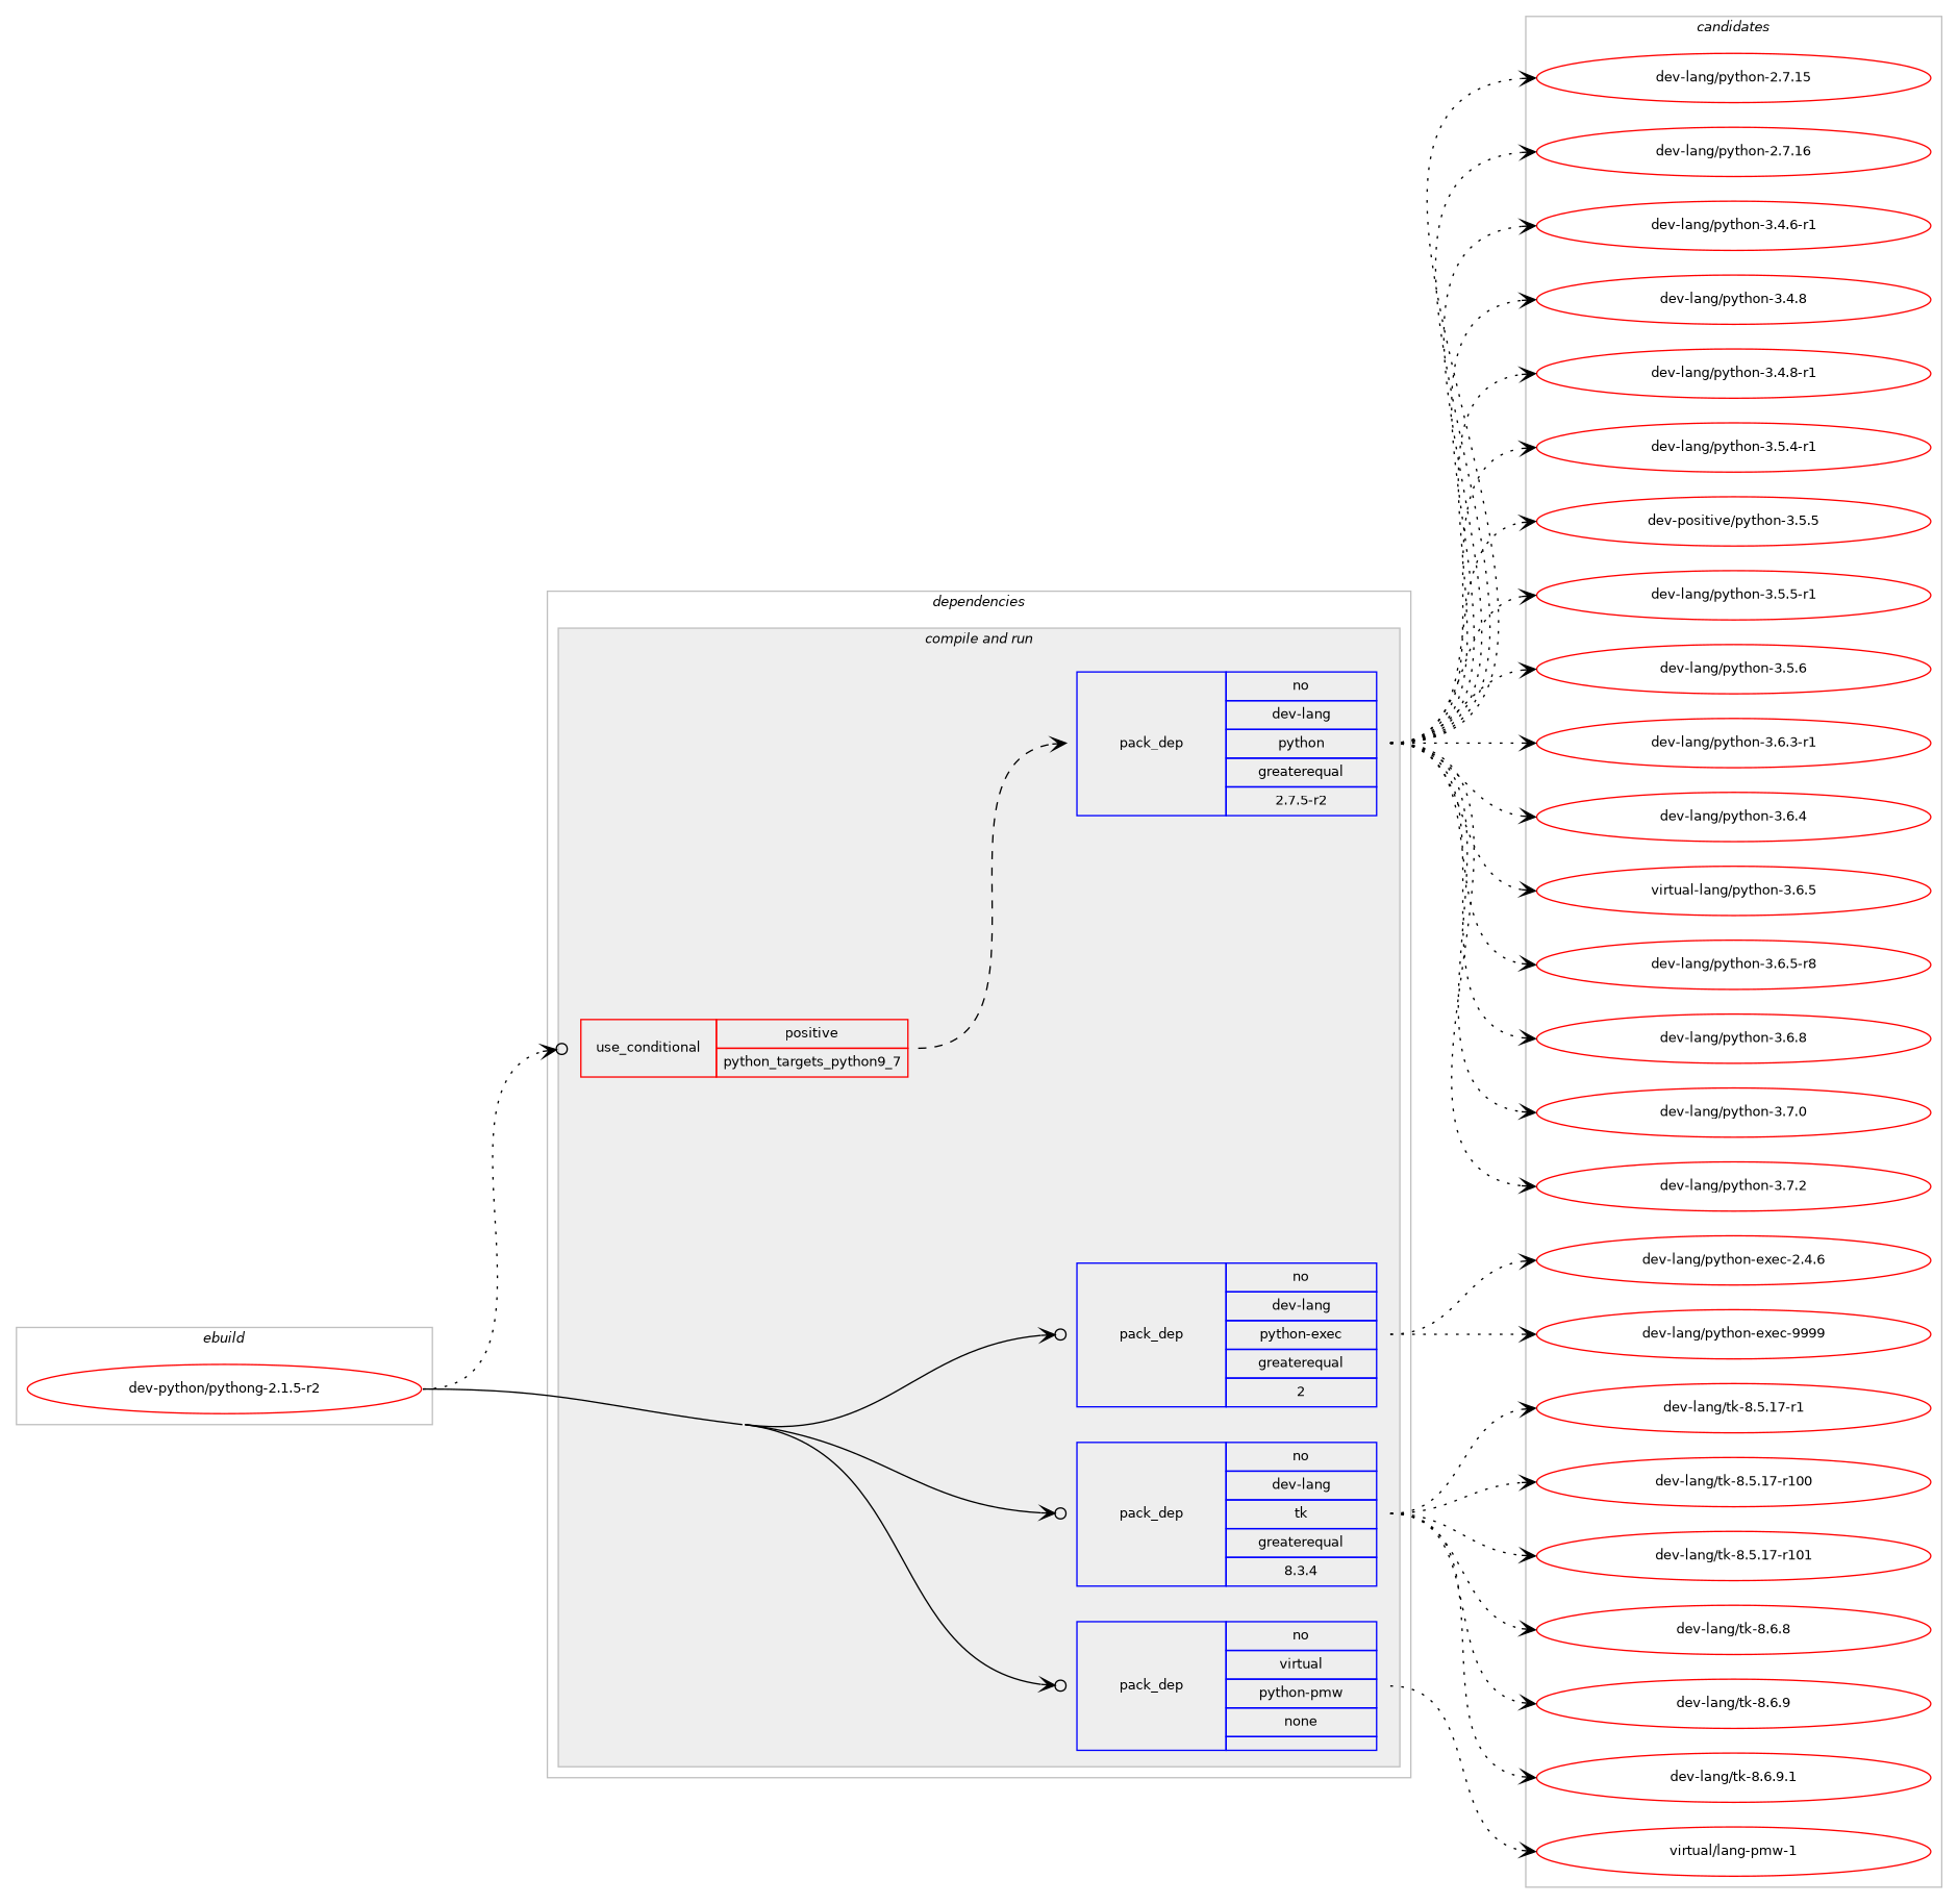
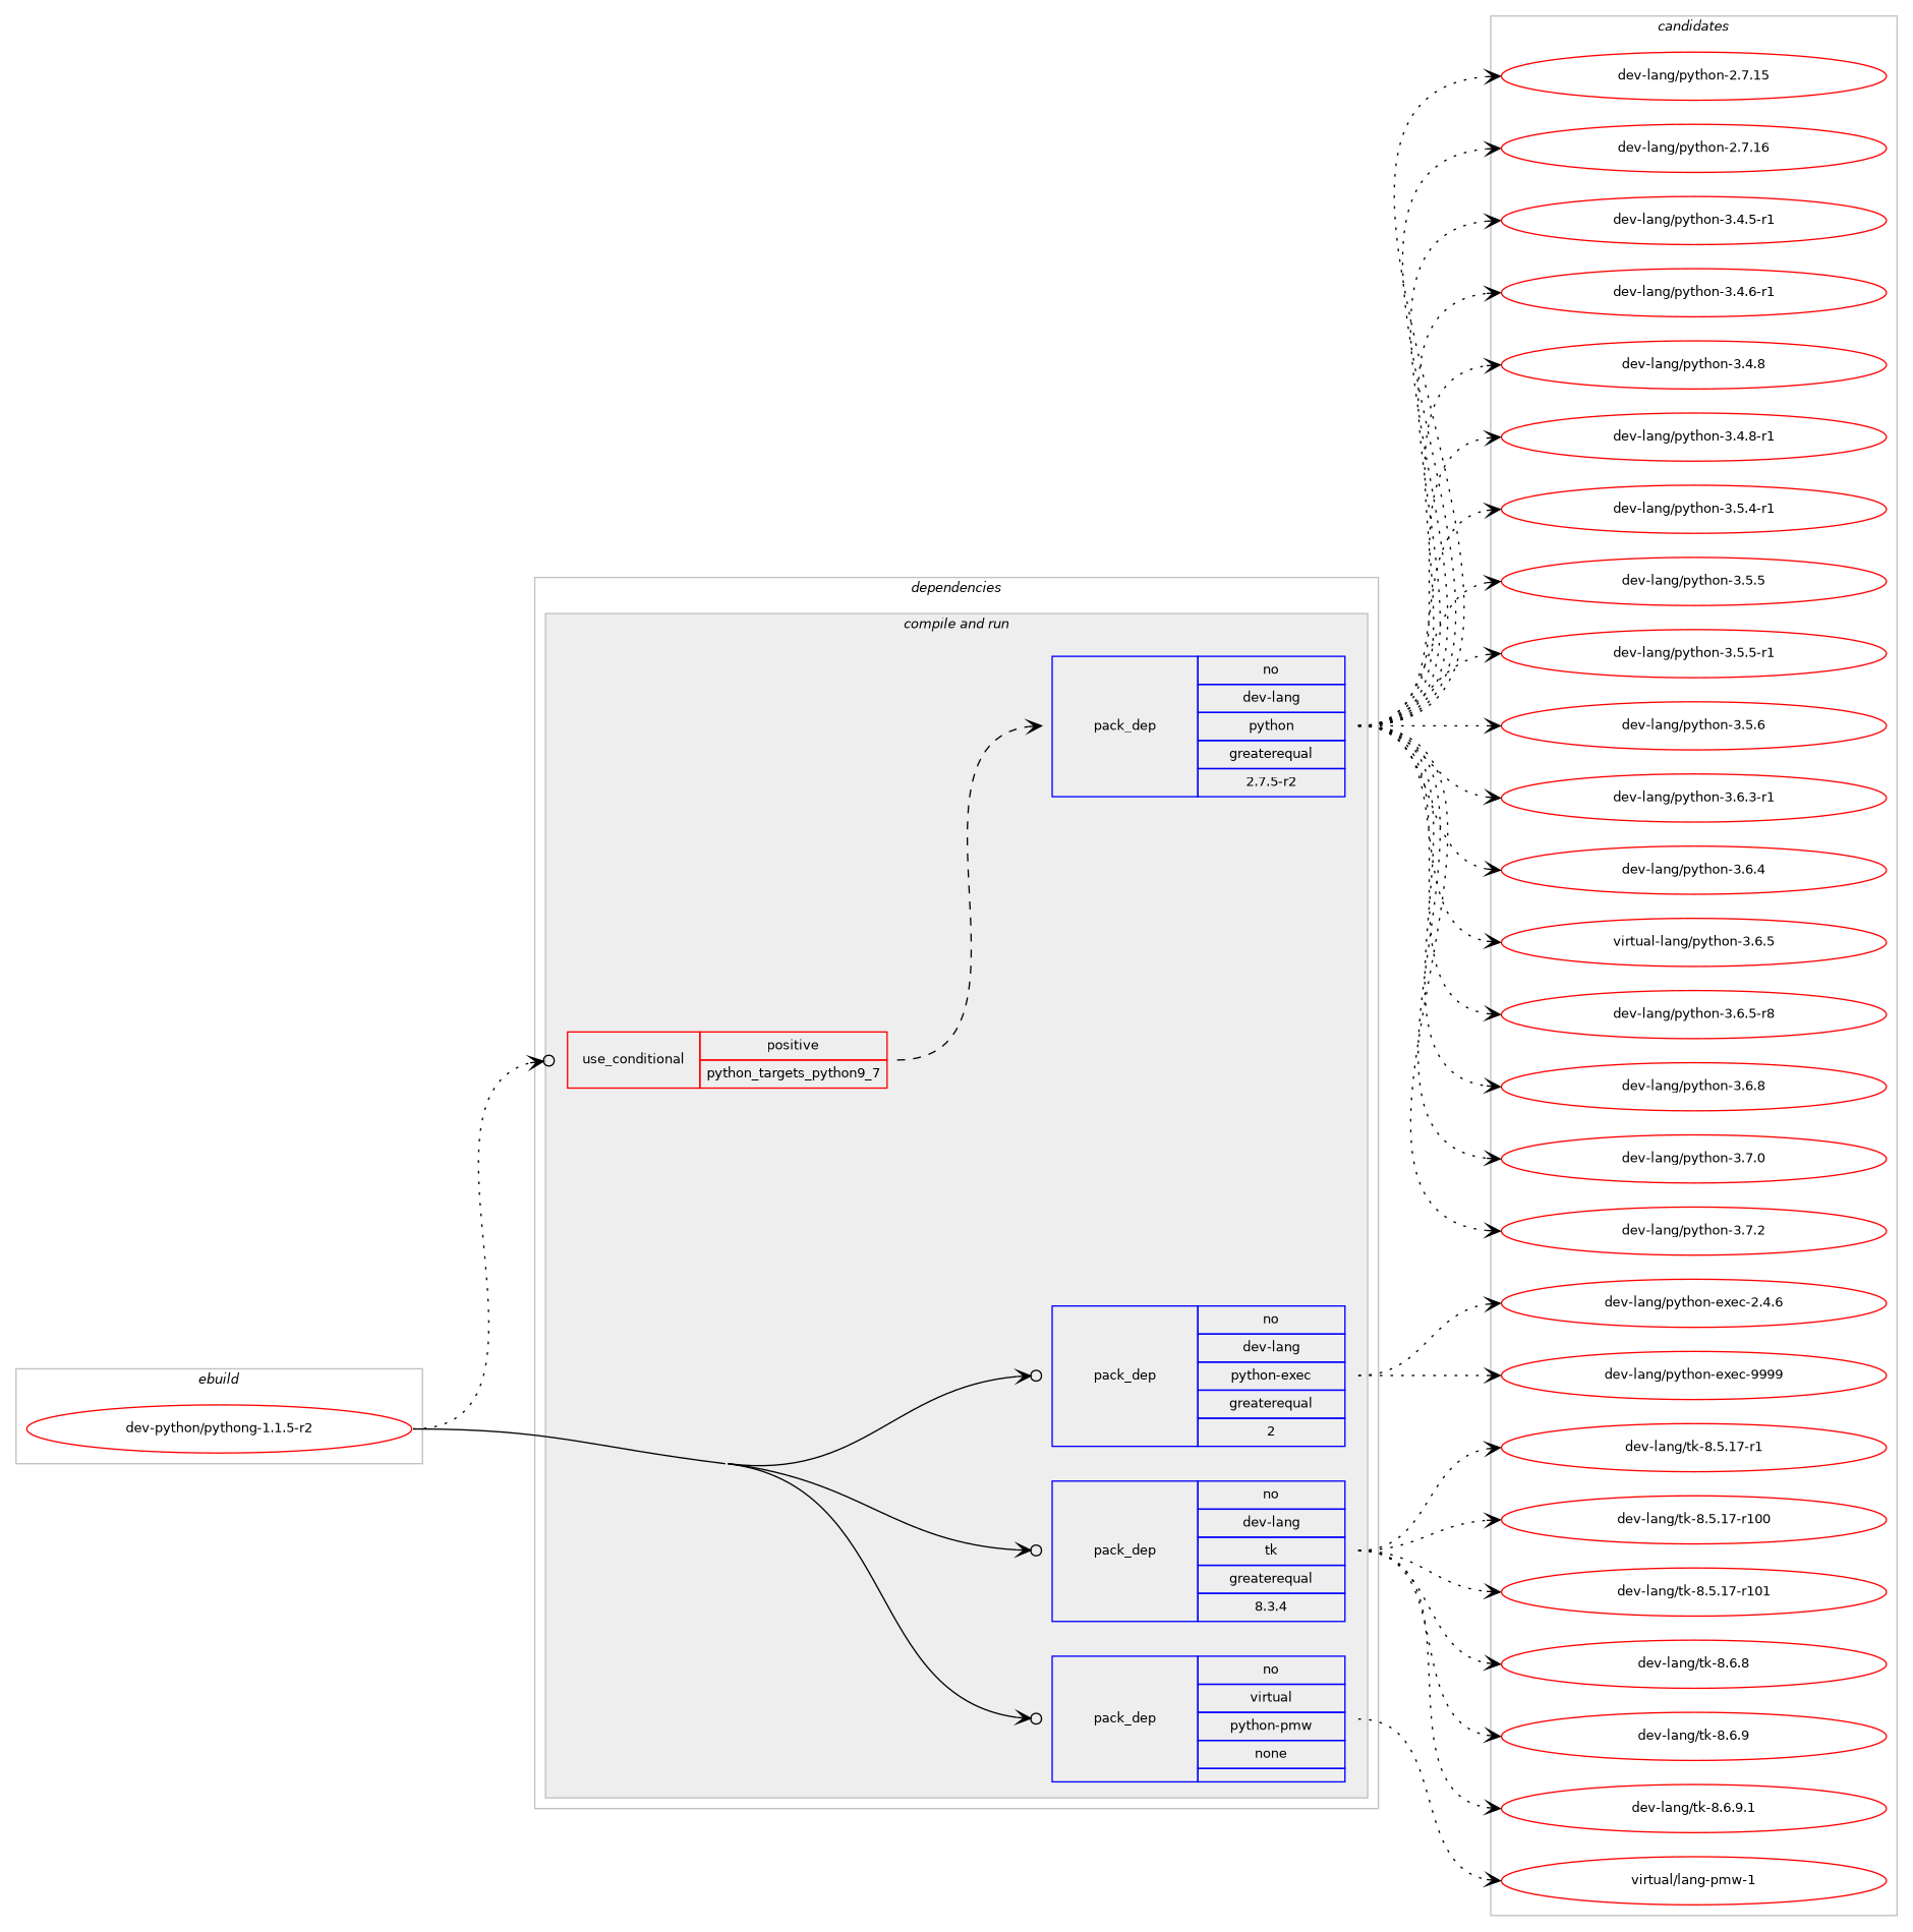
  digraph {
    compound=true
    concentrate=true
    fontname=Helvetica
    fontsize=10
    newrank=true
    rankdir=LR
    ranksep=1.5
    node [color=red fontname=Helvetica fontsize=10]
    edge [arrowhead=vee headport=w style=dotted tailport=e weight=100]
-   n1 [label="dev-python/pythong-2.1.5-r2" width=4]
+   n1 [label="dev-python/pythong-1.1.5-r2" width=4]
    n2 [color=blue label=<<TABLE BORDER="0" CELLBORDER="1" CELLSPACING="0" CELLPADDING="4" WIDTH="220"><TR><TD ROWSPAN="6" CELLPADDING="30">pack_dep</TD></TR><TR><TD WIDTH="110">no</TD></TR><TR><TD>dev-lang</TD></TR><TR><TD>python</TD></TR><TR><TD>greaterequal</TD></TR><TR><TD>2.7.5-r2</TD></TR></TABLE>> shape=none]
    n3 [label=<<TABLE BORDER="0" CELLBORDER="1" CELLSPACING="0" CELLPADDING="4"><TR><TD ROWSPAN="3" CELLPADDING="10">use_conditional</TD></TR><TR><TD>positive</TD></TR><TR><TD>python_targets_python9_7</TD></TR></TABLE>> shape=none]
    n4 [color=blue label=<<TABLE BORDER="0" CELLBORDER="1" CELLSPACING="0" CELLPADDING="4" WIDTH="220"><TR><TD ROWSPAN="6" CELLPADDING="30">pack_dep</TD></TR><TR><TD WIDTH="110">no</TD></TR><TR><TD>dev-lang</TD></TR><TR><TD>python-exec</TD></TR><TR><TD>greaterequal</TD></TR><TR><TD>2</TD></TR></TABLE>> shape=none]
    n5 [color=blue label=<<TABLE BORDER="0" CELLBORDER="1" CELLSPACING="0" CELLPADDING="4" WIDTH="220"><TR><TD ROWSPAN="6" CELLPADDING="30">pack_dep</TD></TR><TR><TD WIDTH="110">no</TD></TR><TR><TD>dev-lang</TD></TR><TR><TD>tk</TD></TR><TR><TD>greaterequal</TD></TR><TR><TD>8.3.4</TD></TR></TABLE>> shape=none]
    n6 [color=blue label=<<TABLE BORDER="0" CELLBORDER="1" CELLSPACING="0" CELLPADDING="4" WIDTH="220"><TR><TD ROWSPAN="6" CELLPADDING="30">pack_dep</TD></TR><TR><TD WIDTH="110">no</TD></TR><TR><TD>virtual</TD></TR><TR><TD>python-pmw</TD></TR><TR><TD>none</TD></TR><TR><TD></TD></TR></TABLE>> shape=none]
    n7 [label="dev-lang/python-2.7.15" width=4]
    n8 [label="dev-lang/python-2.7.16" width=4]
+   n9 [label="dev-lang/python-3.4.5-r1" width=4]
    n10 [label="dev-lang/python-3.4.6-r1" width=4]
    n11 [label="dev-lang/python-3.4.8" width=4]
    n12 [label="dev-lang/python-3.4.8-r1" width=4]
    n13 [label="dev-lang/python-3.5.4-r1" width=4]
-   n14 [label="dev-positive/python-3.5.5" width=4]
+   n14 [label="dev-lang/python-3.5.5" width=4]
    n15 [label="dev-lang/python-3.5.5-r1" width=4]
    n16 [label="dev-lang/python-3.5.6" width=4]
    n17 [label="dev-lang/python-3.6.3-r1" width=4]
    n18 [label="dev-lang/python-3.6.4" width=4]
    n19 [label="virtual-lang/python-3.6.5" width=4]
    n20 [label="dev-lang/python-3.6.5-r8" width=4]
    n21 [label="dev-lang/python-3.6.8" width=4]
    n22 [label="dev-lang/python-3.7.0" width=4]
    n23 [label="dev-lang/python-3.7.2" width=4]
    n24 [label="dev-lang/python-exec-2.4.6" width=4]
    n25 [label="dev-lang/python-exec-9999" width=4]
    n26 [label="dev-lang/tk-8.5.17-r1" width=4]
    n27 [label="dev-lang/tk-8.5.17-r100" width=4]
    n28 [label="dev-lang/tk-8.5.17-r101" width=4]
    n29 [label="dev-lang/tk-8.6.8" width=4]
    n30 [label="dev-lang/tk-8.6.9" width=4]
    n31 [label="dev-lang/tk-8.6.9.1" width=4]
    n32 [label="virtual/lang-pmw-1" width=4]
    subgraph cluster_1 {
      color=gray
      label=<<i>ebuild</i>>
      rank=same
      n1
    }
    subgraph cluster_2 {
      color=gray
      label=<<i>dependencies</i>>
      subgraph cluster_3 {
        color=gray
        fillcolor="#eeeeee"
        label=<<i>compile</i>>
        style=filled
      }
      subgraph cluster_4 {
        color=gray
        fillcolor="#eeeeee"
        label=<<i>compile and run</i>>
        style=filled
        subgraph sub_5 {
          color=gray
          fillcolor="#eeeeee"
          label=<<i>compile and run</i>>
          style=filled
          n3
          subgraph sub_6 {
            color=gray
            fillcolor="#eeeeee"
            label=<<i>compile and run</i>>
            style=filled
            n2
          }
        }
        subgraph sub_7 {
          color=gray
          fillcolor="#eeeeee"
          label=<<i>compile and run</i>>
          style=filled
          n4
        }
        subgraph sub_8 {
          color=gray
          fillcolor="#eeeeee"
          label=<<i>compile and run</i>>
          style=filled
          n5
        }
        subgraph sub_9 {
          color=gray
          fillcolor="#eeeeee"
          label=<<i>compile and run</i>>
          style=filled
          n6
        }
      }
      subgraph cluster_10 {
        color=gray
        fillcolor="#eeeeee"
        label=<<i>run</i>>
        style=filled
      }
    }
    subgraph cluster_11 {
      color=gray
      label=<<i>candidates</i>>
      rank=same
      subgraph sub_12 {
        color=black
        label=<<i>candidates</i>>
        nodesep=1
        rank=same
        n7
        n8
+       n9
        n10
        n11
        n12
        n13
        n14
        n15
        n16
        n17
        n18
        n19
        n20
        n21
        n22
        n23
      }
      subgraph sub_13 {
        color=black
        label=<<i>candidates</i>>
        nodesep=1
        rank=same
        n24
        n25
      }
      subgraph sub_14 {
        color=black
        label=<<i>candidates</i>>
        nodesep=1
        rank=same
        n26
        n27
        n28
        n29
        n30
        n31
      }
      subgraph sub_15 {
        color=black
        label=<<i>candidates</i>>
        nodesep=1
        rank=same
        n32
      }
    }
    n1 -> n3 [arrowhead=odotvee weight=20]
    n1 -> n4 [arrowhead=odotvee style=solid weight=20]
    n1 -> n5 [arrowhead=odotvee style=solid weight=20]
    n1 -> n6 [arrowhead=odotvee style=solid weight=20]
    n2 -> n7
    n2 -> n8
+   n2 -> n9
    n2 -> n10
    n2 -> n11
    n2 -> n12
    n2 -> n13
    n2 -> n14
    n2 -> n15
    n2 -> n16
    n2 -> n17
    n2 -> n18
    n2 -> n19
    n2 -> n20
    n2 -> n21
    n2 -> n22
    n2 -> n23
    n3 -> n2 [style=dashed weight=20]
    n4 -> n24
    n4 -> n25
    n5 -> n26
    n5 -> n27
    n5 -> n28
    n5 -> n29
    n5 -> n30
    n5 -> n31
    n6 -> n32
  }
